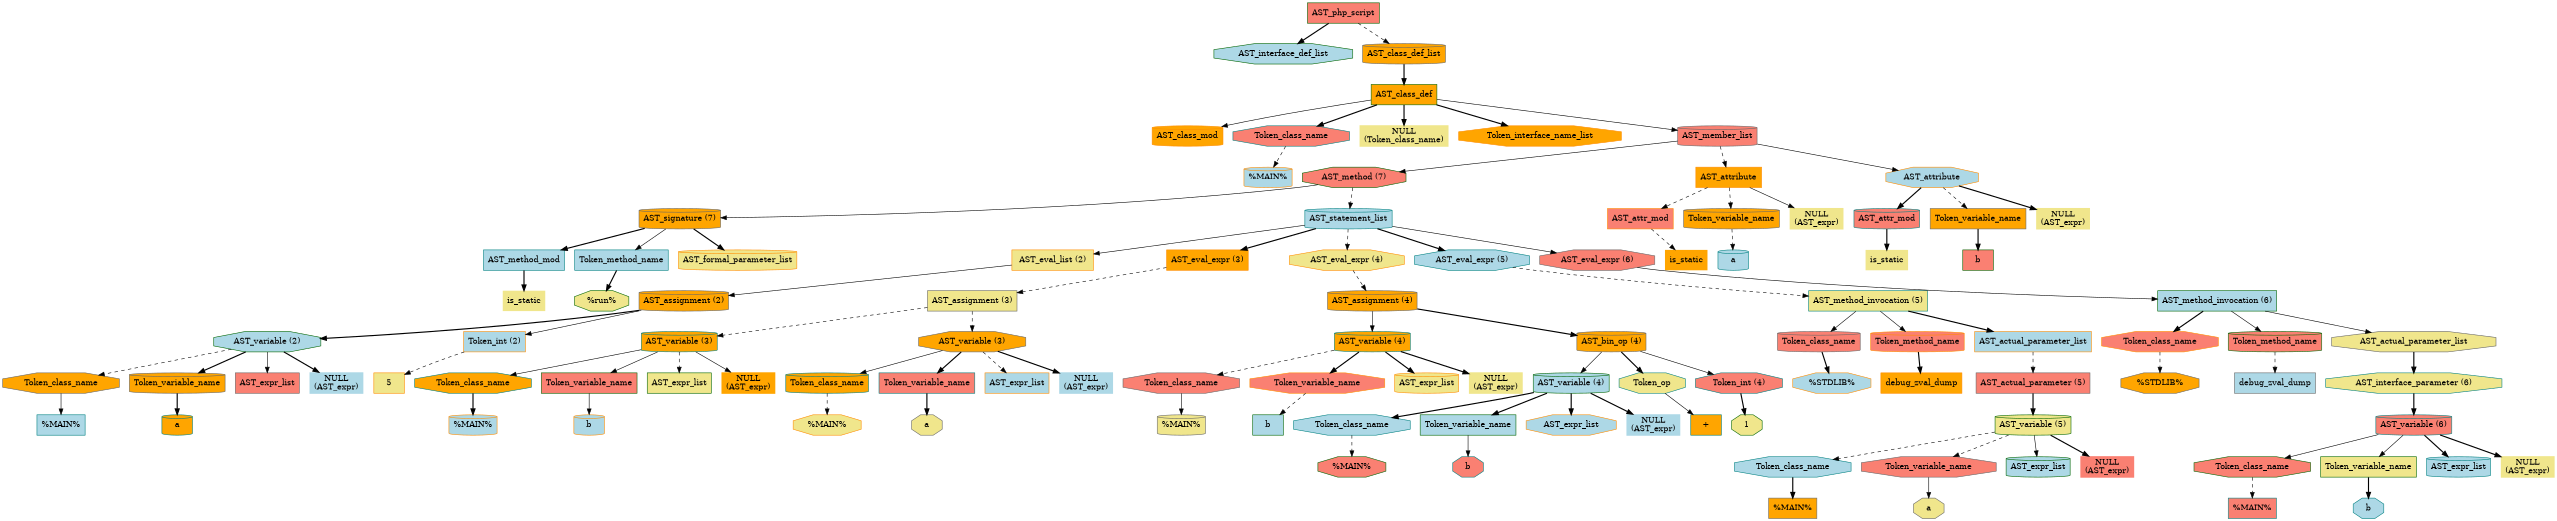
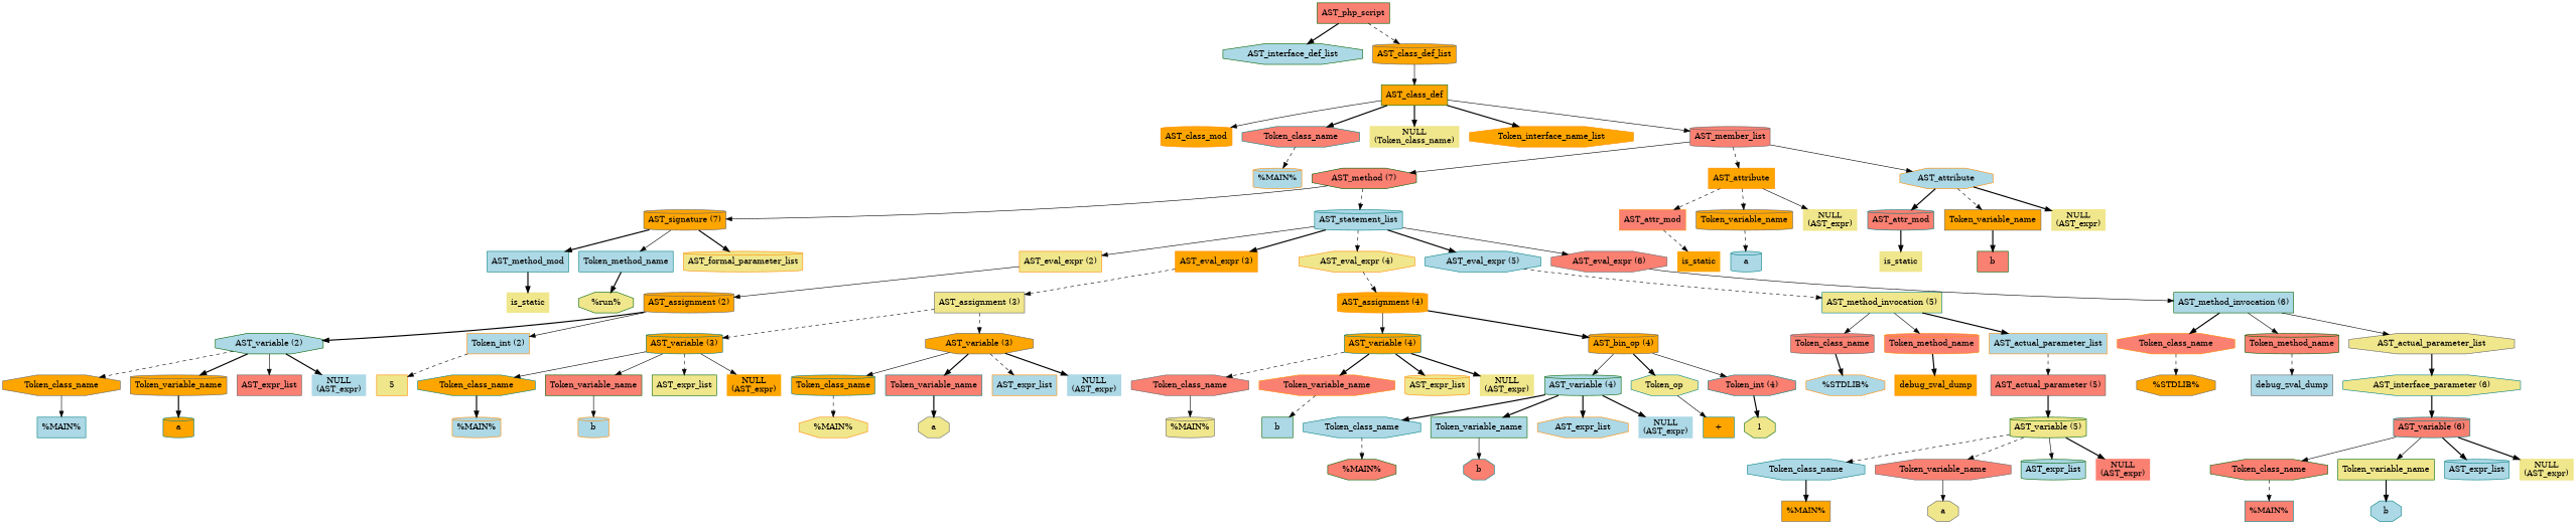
  digraph {
    node [color=darkorange fillcolor=lightblue shape=octagon style=filled]
    edge [style=bold]
    n1 [color=darkgreen fillcolor=salmon label=AST_php_script shape=box]
    n2 [color=darkgreen label=AST_interface_def_list]
    n3 [color=gray40 fillcolor=orange label=AST_class_def_list shape=cylinder]
    n4 [color=darkgreen fillcolor=orange label=AST_class_def shape=box]
    n5 [fillcolor=orange label=AST_class_mod shape=cylinder]
    n6 [color=teal fillcolor=salmon label=Token_class_name]
    n7 [color=darkgreen fillcolor=khaki label="NULL\n(Token_class_name)" shape=plaintext]
    n8 [fillcolor=orange label=Token_interface_name_list]
    n9 [color=gray40 fillcolor=salmon label=AST_member_list shape=cylinder]
    n10 [label="%MAIN%" shape=cylinder]
    n11 [color=darkgreen fillcolor=salmon label="AST_method (7)"]
    n12 [fillcolor=orange label=AST_attribute shape=box]
    n13 [label=AST_attribute]
    n14 [color=gray40 fillcolor=orange label="AST_signature (7)" shape=cylinder]
    n15 [color=teal label=AST_statement_list shape=cylinder]
    n16 [fillcolor=salmon label=AST_attr_mod shape=box]
    n17 [color=gray40 fillcolor=orange label=Token_variable_name shape=cylinder]
    n18 [color=gray40 fillcolor=khaki label="NULL\n(AST_expr)" shape=plaintext]
    n19 [color=teal fillcolor=salmon label=AST_attr_mod shape=cylinder]
    n20 [color=gray40 fillcolor=orange label=Token_variable_name shape=box]
    n21 [color=darkgreen fillcolor=khaki label="NULL\n(AST_expr)" shape=plaintext]
    n22 [color=teal label=AST_method_mod shape=box]
    n23 [color=teal label=Token_method_name shape=box]
    n24 [fillcolor=khaki label=AST_formal_parameter_list shape=cylinder]
-   n25 [fillcolor=khaki label="AST_eval_list (2)" shape=box]
+   n25 [fillcolor=khaki label="AST_eval_expr (2)" shape=box]
    n26 [fillcolor=orange label="AST_eval_expr (3)" shape=box]
    n27 [fillcolor=khaki label="AST_eval_expr (4)"]
    n28 [color=teal label="AST_eval_expr (5)"]
    n29 [color=gray40 fillcolor=salmon label="AST_eval_expr (6)"]
    n30 [fillcolor=khaki label=is_static shape=plaintext]
    n31 [color=darkgreen fillcolor=khaki label="%run%"]
    n32 [color=gray40 fillcolor=orange label="AST_assignment (2)" shape=cylinder]
    n33 [color=gray40 fillcolor=khaki label="AST_assignment (3)" shape=box]
-   n34 [color=gray40 fillcolor=orange label="AST_assignment (4)" shape=cylinder]
+   n34 [fillcolor=orange label="AST_assignment (4)" shape=cylinder]
    n35 [color=teal fillcolor=khaki label="AST_method_invocation (5)" shape=box]
    n36 [color=darkgreen label="AST_method_invocation (6)" shape=box]
    n37 [color=darkgreen label="AST_variable (2)"]
    n38 [label="Token_int (2)" shape=box]
    n39 [color=gray40 fillcolor=orange label=Token_class_name]
    n40 [color=gray40 fillcolor=orange label=Token_variable_name shape=cylinder]
    n41 [color=gray40 fillcolor=salmon label=AST_expr_list shape=box]
    n42 [label="NULL\n(AST_expr)" shape=plaintext]
    n43 [fillcolor=khaki label=5 shape=box]
    n44 [color=teal label="%MAIN%" shape=box]
    n45 [color=teal fillcolor=orange label=a shape=cylinder]
    n46 [color=teal fillcolor=orange label="AST_variable (3)" shape=cylinder]
    n47 [color=gray40 fillcolor=orange label="AST_variable (3)"]
    n48 [color=teal fillcolor=orange label=Token_class_name]
    n49 [color=darkgreen fillcolor=salmon label=Token_variable_name shape=box]
    n50 [color=darkgreen fillcolor=khaki label=AST_expr_list shape=box]
    n51 [color=gray40 fillcolor=orange label="NULL\n(AST_expr)" shape=plaintext]
    n52 [color=teal fillcolor=orange label=Token_class_name shape=cylinder]
    n53 [color=teal fillcolor=salmon label=Token_variable_name shape=box]
    n54 [label=AST_expr_list shape=box]
    n55 [label="NULL\n(AST_expr)" shape=plaintext]
    n56 [label="%MAIN%" shape=cylinder]
    n57 [label=b shape=cylinder]
    n58 [fillcolor=khaki label="%MAIN%"]
    n59 [color=gray40 fillcolor=khaki label=a]
    n60 [color=teal fillcolor=orange label="AST_variable (4)" shape=cylinder]
    n61 [color=gray40 fillcolor=orange label="AST_bin_op (4)" shape=cylinder]
    n62 [color=gray40 fillcolor=salmon label=Token_class_name]
    n63 [fillcolor=salmon label=Token_variable_name]
    n64 [fillcolor=khaki label=AST_expr_list shape=cylinder]
    n65 [color=darkgreen fillcolor=khaki label="NULL\n(AST_expr)" shape=plaintext]
    n66 [color=darkgreen label="AST_variable (4)" shape=cylinder]
    n67 [color=teal fillcolor=khaki label=Token_op]
    n68 [color=teal fillcolor=salmon label="Token_int (4)"]
    n69 [color=gray40 fillcolor=khaki label="%MAIN%" shape=cylinder]
    n70 [color=darkgreen label=b shape=box]
    n71 [color=teal label=Token_class_name]
    n72 [color=darkgreen label=Token_variable_name shape=box]
    n73 [label=AST_expr_list]
    n74 [label="NULL\n(AST_expr)" shape=plaintext]
    n75 [color=teal fillcolor=orange label="+" shape=box]
    n76 [color=darkgreen fillcolor=khaki label=1]
    n77 [color=darkgreen fillcolor=salmon label="%MAIN%"]
    n78 [color=teal fillcolor=salmon label=b]
    n79 [color=gray40 fillcolor=salmon label=Token_class_name shape=cylinder]
    n80 [fillcolor=salmon label=Token_method_name shape=cylinder]
    n81 [label=AST_actual_parameter_list shape=box]
    n82 [label="%STDLIB%"]
    n83 [fillcolor=orange label=debug_zval_dump shape=box]
    n84 [color=gray40 fillcolor=salmon label="AST_actual_parameter (5)" shape=box]
    n85 [color=darkgreen fillcolor=khaki label="AST_variable (5)" shape=cylinder]
    n86 [color=teal label=Token_class_name]
    n87 [color=gray40 fillcolor=salmon label=Token_variable_name]
    n88 [color=darkgreen label=AST_expr_list shape=cylinder]
    n89 [color=teal fillcolor=salmon label="NULL\n(AST_expr)" shape=plaintext]
    n90 [color=gray40 fillcolor=orange label="%MAIN%" shape=box]
    n91 [color=gray40 fillcolor=khaki label=a]
    n92 [fillcolor=salmon label=Token_class_name]
    n93 [color=darkgreen fillcolor=salmon label=Token_method_name shape=cylinder]
    n94 [color=gray40 fillcolor=khaki label=AST_actual_parameter_list]
    n95 [color=gray40 fillcolor=orange label="%STDLIB%"]
    n96 [color=gray40 label=debug_zval_dump shape=box]
    n97 [color=teal fillcolor=khaki label="AST_interface_parameter (6)"]
    n98 [color=teal fillcolor=salmon label="AST_variable (6)" shape=cylinder]
    n99 [color=darkgreen fillcolor=salmon label=Token_class_name]
    n100 [color=darkgreen fillcolor=khaki label=Token_variable_name shape=box]
    n101 [color=teal label=AST_expr_list shape=cylinder]
    n102 [fillcolor=khaki label="NULL\n(AST_expr)" shape=plaintext]
    n103 [color=teal fillcolor=salmon label="%MAIN%" shape=box]
    n104 [color=teal label=b]
    n105 [color=teal fillcolor=orange label=is_static shape=plaintext]
    n106 [color=teal label=a shape=cylinder]
    n107 [color=gray40 fillcolor=khaki label=is_static shape=plaintext]
    n108 [color=darkgreen fillcolor=salmon label=b shape=box]
    n1 -> n2
    n1 -> n3 [style=dashed]
-   n3 -> n4
+   n3 -> n4 [style=solid]
    n4 -> n5 [style=solid]
    n4 -> n6
    n4 -> n7
    n4 -> n8
    n4 -> n9 [style=solid]
    n6 -> n10 [style=dashed]
    n9 -> n11 [style=solid]
    n9 -> n12 [style=dashed]
    n9 -> n13 [style=solid]
    n11 -> n14 [style=solid]
    n11 -> n15 [style=dashed]
    n12 -> n16 [style=dashed]
    n12 -> n17 [style=dashed]
    n12 -> n18 [style=solid]
    n13 -> n19
    n13 -> n20 [style=dashed]
    n13 -> n21
    n14 -> n22
    n14 -> n23 [style=solid]
    n14 -> n24
    n15 -> n25 [style=solid]
    n15 -> n26
    n15 -> n27 [style=dashed]
    n15 -> n28
    n15 -> n29 [style=solid]
    n16 -> n105 [style=dashed]
    n17 -> n106 [style=dashed]
    n19 -> n107
    n20 -> n108
    n22 -> n30
    n23 -> n31
    n25 -> n32 [style=solid]
    n26 -> n33 [style=dashed]
    n27 -> n34 [style=dashed]
    n28 -> n35 [style=dashed]
    n29 -> n36 [style=solid]
    n32 -> n37
    n32 -> n38 [style=solid]
    n33 -> n46 [style=dashed]
    n33 -> n47 [style=dashed]
    n34 -> n60 [style=solid]
    n34 -> n61
    n35 -> n79 [style=solid]
    n35 -> n80 [style=solid]
    n35 -> n81
    n36 -> n92
    n36 -> n93 [style=solid]
    n36 -> n94 [style=solid]
    n37 -> n39 [style=dashed]
    n37 -> n40
    n37 -> n41 [style=solid]
    n37 -> n42
    n38 -> n43 [style=dashed]
    n39 -> n44 [style=solid]
    n40 -> n45
    n46 -> n48 [style=solid]
    n46 -> n49 [style=solid]
    n46 -> n50 [style=dashed]
    n46 -> n51 [style=solid]
    n47 -> n52 [style=solid]
    n47 -> n53
    n47 -> n54 [style=dashed]
    n47 -> n55
    n48 -> n56
    n49 -> n57 [style=solid]
    n52 -> n58 [style=dashed]
    n53 -> n59
    n60 -> n62 [style=dashed]
    n60 -> n63
    n60 -> n64
    n60 -> n65
    n61 -> n66 [style=solid]
    n61 -> n67
    n61 -> n68 [style=solid]
    n62 -> n69 [style=solid]
    n63 -> n70 [style=dashed]
    n66 -> n71
    n66 -> n72
    n66 -> n73
    n66 -> n74
    n67 -> n75 [style=solid]
    n68 -> n76
    n71 -> n77 [style=dashed]
    n72 -> n78 [style=solid]
    n79 -> n82
    n80 -> n83
    n81 -> n84 [style=dashed]
    n84 -> n85
    n85 -> n86 [style=dashed]
    n85 -> n87 [style=dashed]
    n85 -> n88 [style=solid]
    n85 -> n89
    n86 -> n90
    n87 -> n91 [style=solid]
    n92 -> n95 [style=dashed]
    n93 -> n96 [style=dashed]
    n94 -> n97
    n97 -> n98
    n98 -> n99 [style=solid]
    n98 -> n100 [style=solid]
    n98 -> n101
    n98 -> n102
    n99 -> n103 [style=dashed]
    n100 -> n104
  }
